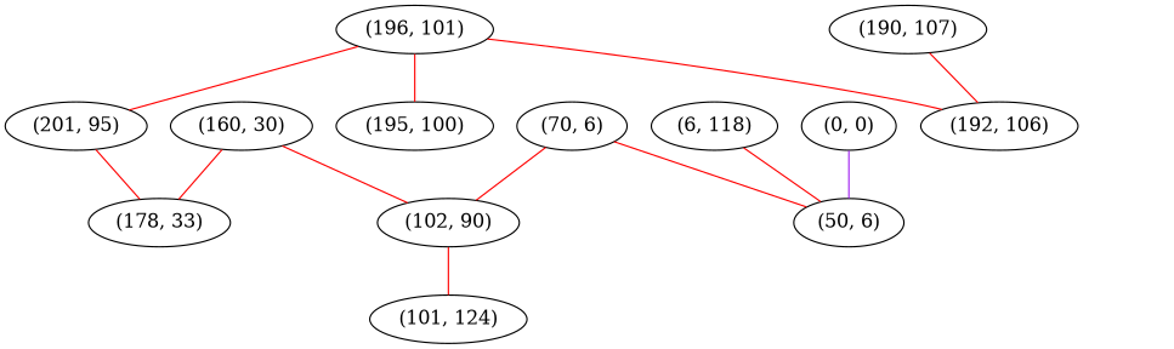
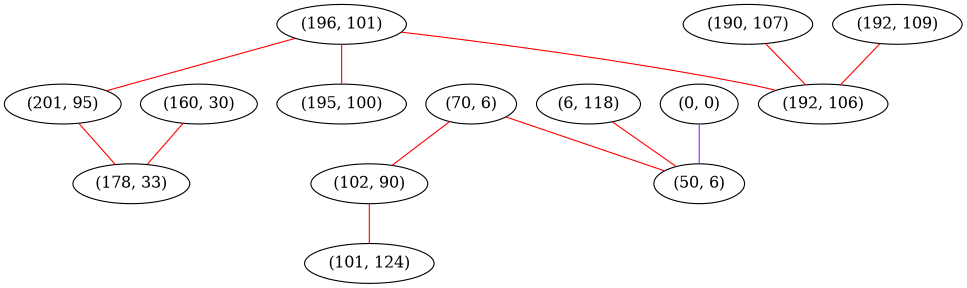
  graph {
    edge [color=red weight=1]
    n1 [label="(160, 30)"]
    n2 [label="(102, 90)"]
    "(178, 33)"
    "(101, 124)"
    n5 [label="(50, 6)"]
    "(0, 0)"
    "(70, 6)"
    "(196, 101)"
    "(201, 95)"
    "(192, 106)"
    "(195, 100)"
+   "(192, 109)"
    "(190, 107)"
    "(6, 118)"
-   n1 -- n2
    n1 -- "(178, 33)"
    n2 -- "(101, 124)"
    "(0, 0)" -- n5 [color=purple weight=4]
    "(70, 6)" -- n2
    "(70, 6)" -- n5
    "(196, 101)" -- "(201, 95)"
    "(196, 101)" -- "(192, 106)"
    "(196, 101)" -- "(195, 100)"
    "(201, 95)" -- "(178, 33)"
+   "(192, 109)" -- "(192, 106)"
    "(190, 107)" -- "(192, 106)"
    "(6, 118)" -- n5
  }
